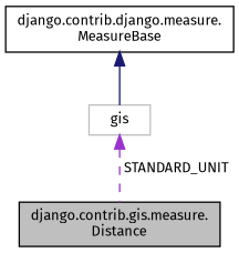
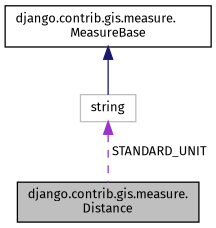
  digraph {
    fontname="Fira Sans"
    node [color=black fillcolor=white fontname="Fira Sans" fontsize=10 shape=record style=filled]
    edge [dir=back fontname="Fira Sans" fontsize=10 labelfontname=Helvetica labelfontsize=10]
    n1 [fillcolor=grey75 fontcolor=black height=0.2 label="django.contrib.gis.measure.\lDistance" width=0.4]
-   n2 [height=0.2 label="django.contrib.django.measure.\lMeasureBase" width=0.4]
-   n3 [color=grey75 height=0.2 label=gis width=0.4]
+   n2 [height=0.2 label="django.contrib.gis.measure.\lMeasureBase" width=0.4]
+   n3 [color=grey75 height=0.2 label=string width=0.4]
    n2 -> n3 [color=midnightblue style=solid]
    n3 -> n1 [color=darkorchid3 label=" STANDARD_UNIT" style=dashed]
  }
